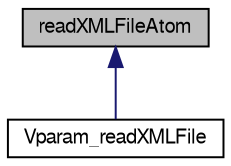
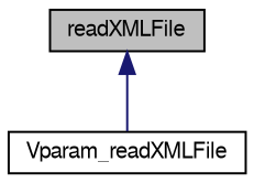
  digraph {
    rankdir=TB
    node [color=black fontname=FreeSans fontsize=10 shape=record style=filled]
-   n1 [fillcolor=grey75 fontcolor=black height=0.2 label=readXMLFileAtom width=0.4]
+   n1 [fillcolor=grey75 fontcolor=black height=0.2 label=readXMLFile width=0.4]
    n2 [fillcolor=white height=0.2 label=Vparam_readXMLFile width=0.4]
    n1 -> n2 [color=midnightblue dir=back fontname=FreeSans fontsize=10 labelfontname=FreeSans labelfontsize=10 style=solid]
  }
